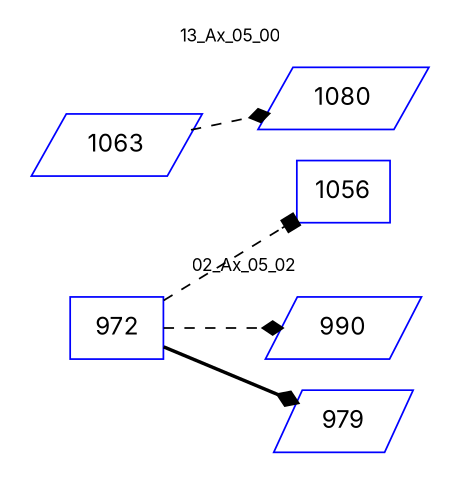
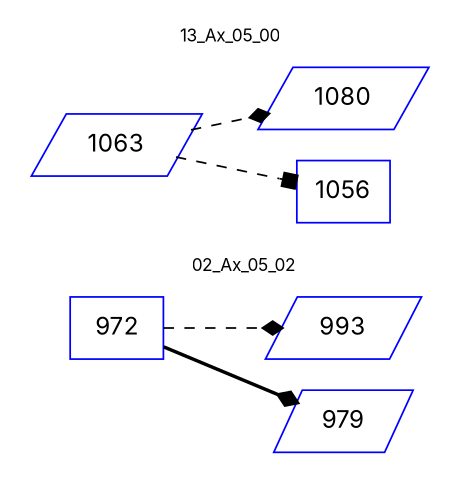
  digraph {
    fontname=Inter
    rankdir=LR
    node [color=blue fontname=Inter shape=parallelogram]
    edge [arrowhead=diamond color=black fontname=Inter style=dashed]
    n1 [label=1063]
    n2 [label=1056 shape=box]
    n3 [label=1080]
    n4 [label=972 shape=box]
    n5 [label=979]
-   n6 [label=990]
+   n6 [label=993]
    subgraph cluster_1 {
      color=white
      fontsize=10
      label="13_Ax_05_00"
      n1
      n2
      n3
    }
    subgraph cluster_2 {
      color=white
      fontsize=10
      label="02_Ax_05_02"
      n4
      n5
      n6
    }
-   n4 -> n2 [arrowhead=box]
+   n1 -> n2 [arrowhead=box]
    n1 -> n3
    n4 -> n5 [style=bold]
    n4 -> n6
  }
